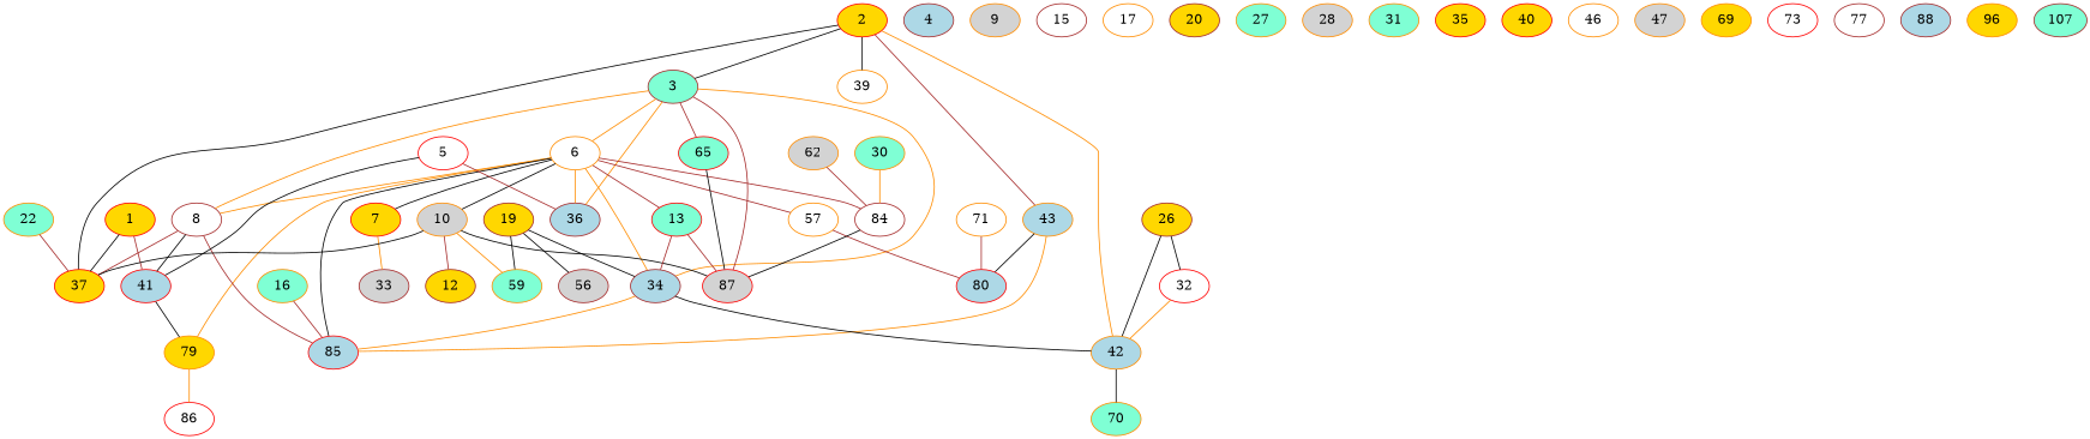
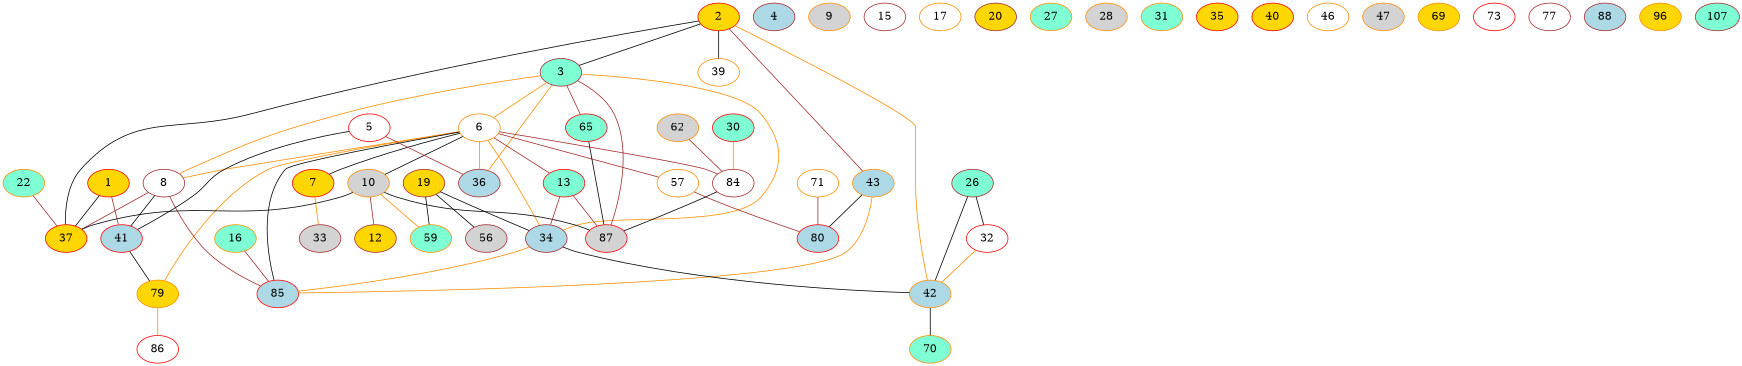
  graph {
    node [color=darkorange fillcolor=white style=filled]
    edge [color=black]
    1 [color=red fillcolor=gold super="+92"]
    37 [color=red fillcolor=gold super="+68+38"]
    41 [color=red fillcolor=lightblue super="+61"]
    79 [fillcolor=gold super="+82"]
    2 [color=red fillcolor=gold super="+11+23"]
    3 [color=brown fillcolor=aquamarine super="+53+29+90"]
    39
    42 [fillcolor=lightblue super="+49"]
    43 [fillcolor=lightblue super="+72"]
    6 [super="+63+103+60+21+24"]
    8 [color=brown super="+25+50"]
    34 [color=brown fillcolor=lightblue super="+45+67"]
    36 [color=brown fillcolor=lightblue super="+74"]
    65 [color=red fillcolor=aquamarine super="+81"]
    87 [color=red fillcolor=lightgrey super="+99"]
    70 [fillcolor=aquamarine]
    85 [color=red fillcolor=lightblue super="+98+106"]
    80 [color=red fillcolor=lightblue super="+91"]
    7 [color=red fillcolor=gold]
    10 [fillcolor=lightgrey super="+18"]
    13 [color=red fillcolor=aquamarine super="+14+66"]
    57 [super="+89"]
    84 [color=brown super="+101"]
    4 [color=brown fillcolor=lightblue]
    5 [color=red super="+76"]
    33 [color=brown fillcolor=lightgrey super="+48"]
    12 [color=brown fillcolor=gold]
    59 [fillcolor=aquamarine]
    86 [color=red]
    9 [fillcolor=lightgrey]
    15 [color=brown]
    16 [fillcolor=aquamarine]
    17
    19 [color=brown fillcolor=gold super="+52"]
    56 [color=brown fillcolor=lightgrey]
    20 [color=brown fillcolor=gold]
    22 [fillcolor=aquamarine super="+55"]
-   26 [color=brown fillcolor=gold super="+100"]
+   26 [color=brown fillcolor=aquamarine super="+100"]
    32 [color=red super="+51"]
    27 [fillcolor=aquamarine]
    28 [fillcolor=lightgrey]
-   30 [fillcolor=aquamarine]
+   30 [color=red fillcolor=aquamarine]
    31 [fillcolor=aquamarine]
    35 [color=red fillcolor=gold super="+44"]
    40 [color=red fillcolor=gold]
    46 [super="+97"]
    47 [fillcolor=lightgrey]
    62 [fillcolor=lightgrey]
    69 [fillcolor=gold super="+95"]
    71
    73 [color=red]
    77 [color=brown]
    88 [color=brown fillcolor=lightblue]
    96 [fillcolor=gold]
    107 [color=brown fillcolor=aquamarine]
    1 -- 37 [weight=2]
    1 -- 41 [color=brown]
    41 -- 79
    79 -- 86 [color=darkorange]
    2 -- 37
    2 -- 3
    2 -- 39 [weight=2]
    2 -- 42 [color=darkorange]
    2 -- 43 [color=brown]
    3 -- 6 [color=darkorange]
    3 -- 8 [color=darkorange weight=2]
    3 -- 34 [color=darkorange]
    3 -- 36 [color=darkorange]
    3 -- 65 [color=brown]
    3 -- 87 [color=brown]
    42 -- 70
    43 -- 85 [color=darkorange]
    43 -- 80
    6 -- 79 [color=darkorange]
    6 -- 8 [color=darkorange]
    6 -- 34 [color=darkorange]
    6 -- 36 [color=darkorange]
    6 -- 85
    6 -- 7
    6 -- 10
    6 -- 13 [color=brown]
    6 -- 57 [color=brown]
    6 -- 84 [color=brown]
    8 -- 37 [color=brown]
    8 -- 41
    8 -- 85 [color=brown]
    34 -- 42
    34 -- 85 [color=darkorange]
    65 -- 87
    7 -- 33 [color=darkorange]
    10 -- 37
    10 -- 87
    10 -- 12 [color=brown]
    10 -- 59 [color=darkorange]
    13 -- 34 [color=brown]
    13 -- 87 [color=brown]
    57 -- 80 [color=brown]
    84 -- 87
    5 -- 41
    5 -- 36 [color=brown]
    16 -- 85 [color=brown]
    19 -- 34
    19 -- 59
    19 -- 56
    22 -- 37 [color=brown]
    26 -- 42
    26 -- 32
    32 -- 42 [color=darkorange]
    30 -- 84 [color=darkorange]
    62 -- 84 [color=brown]
    71 -- 80 [color=brown]
  }
